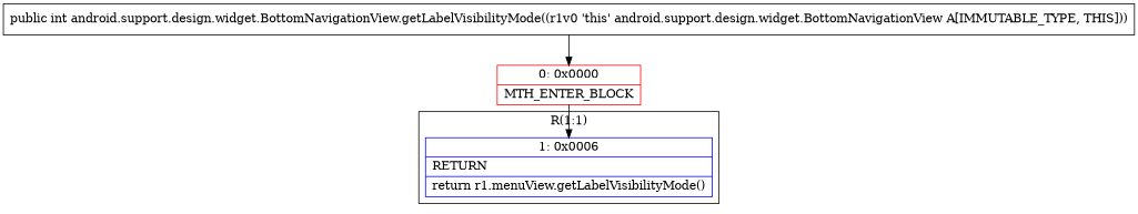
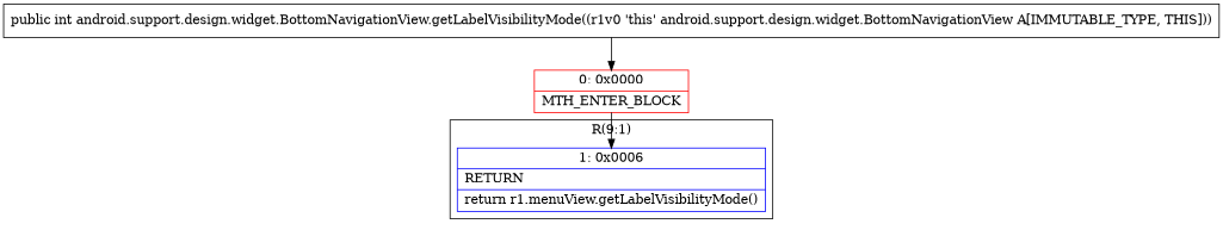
  digraph {
    node [shape=record]
    n1 [color=blue label="{1\:\ 0x0006|RETURN\l|return r1.menuView.getLabelVisibilityMode()\l}"]
    n2 [color=red label="{0\:\ 0x0000|MTH_ENTER_BLOCK\l}"]
    n3 [label="{public int android.support.design.widget.BottomNavigationView.getLabelVisibilityMode((r1v0 'this' android.support.design.widget.BottomNavigationView A[IMMUTABLE_TYPE, THIS])) }"]
    subgraph cluster_1 {
-     label="R(1:1)"
+     label="R(9:1)"
      n1
    }
    n2 -> n1
    n3 -> n2
  }
